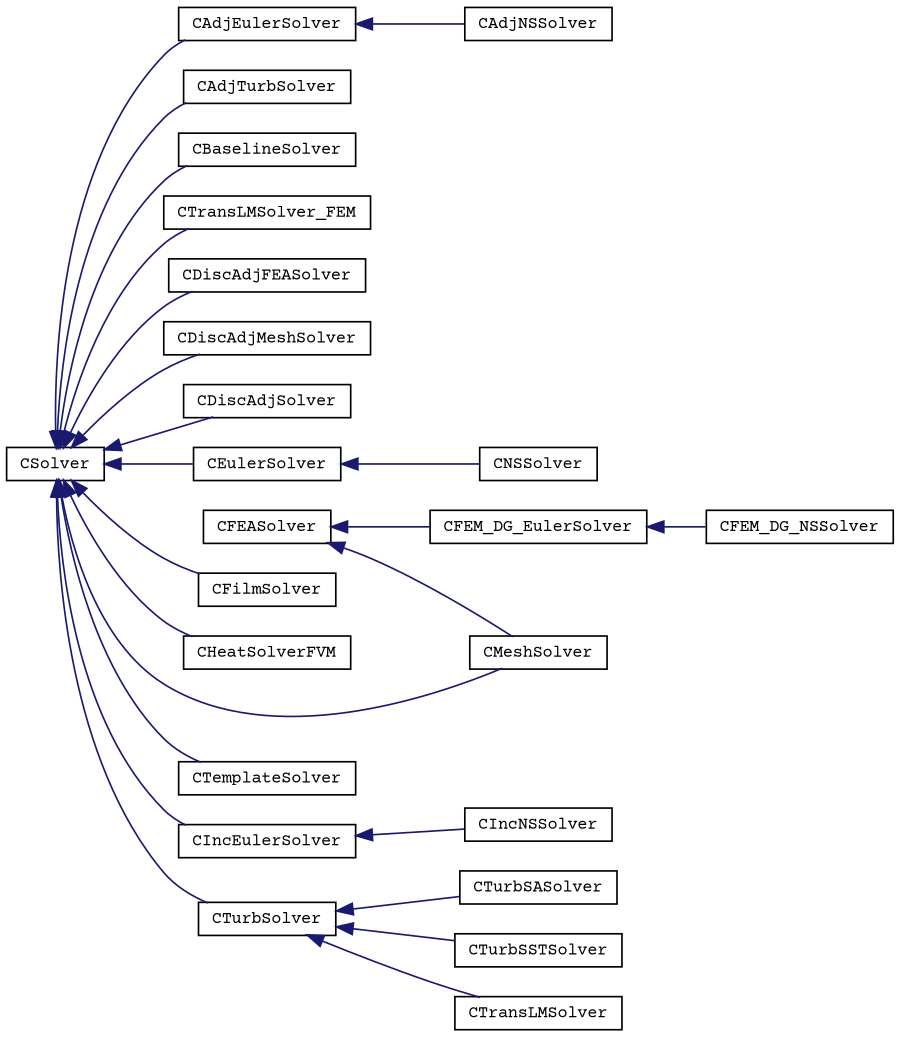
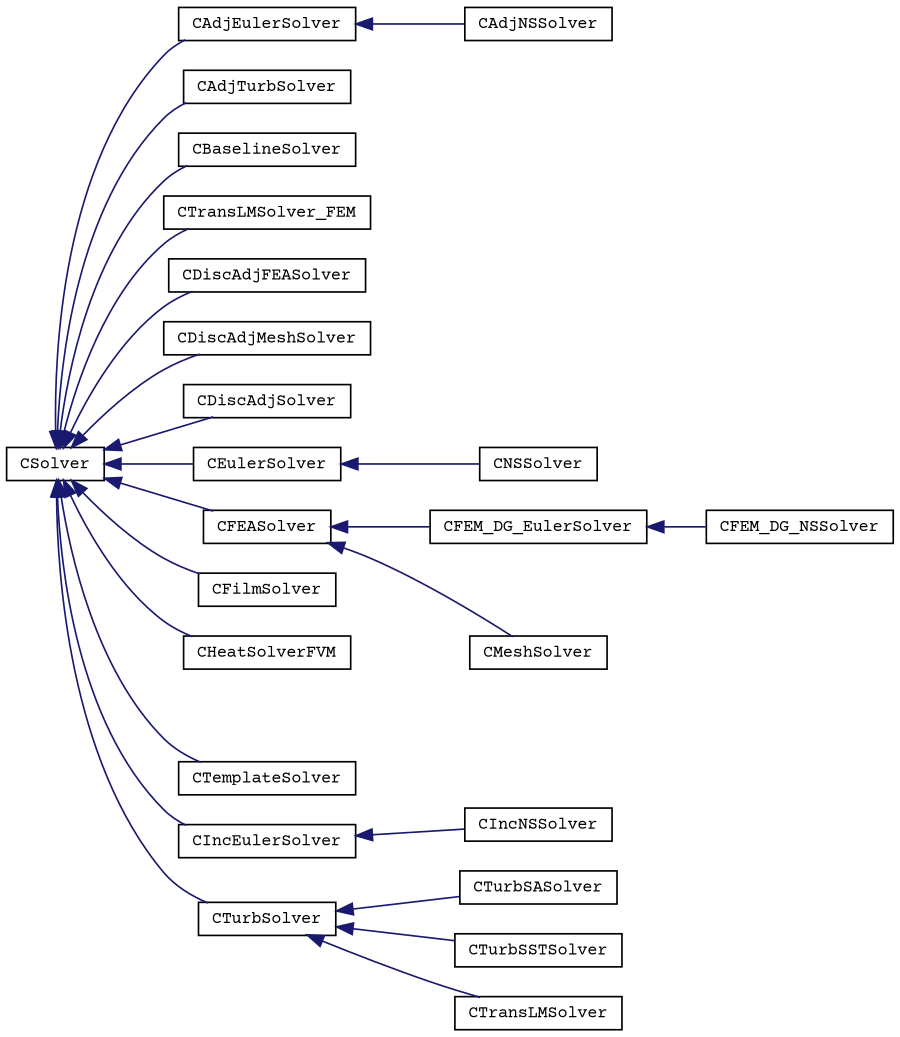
  digraph {
    fontname="Courier Prime"
    rankdir=LR
    node [color=black fillcolor=white fontname="Courier Prime" fontsize=10 shape=record style=filled]
    edge [color=midnightblue dir=back fontname="Courier Prime" fontsize=10 labelfontname=Helvetica labelfontsize=10 style=solid]
    n1 [height=0.2 label=CSolver width=0.4]
    n2 [height=0.2 label=CAdjEulerSolver width=0.4]
    n3 [height=0.2 label=CAdjTurbSolver width=0.4]
    n4 [height=0.2 label=CBaselineSolver width=0.4]
    n5 [height=0.2 label=CTransLMSolver_FEM width=0.4]
    n6 [height=0.2 label=CDiscAdjFEASolver width=0.4]
    n7 [height=0.2 label=CDiscAdjMeshSolver width=0.4]
    n8 [height=0.2 label=CDiscAdjSolver width=0.4]
    n9 [height=0.2 label=CEulerSolver width=0.4]
    n10 [height=0.2 label=CFEASolver width=0.4]
    n11 [height=0.2 label=CFilmSolver width=0.4]
    n12 [height=0.2 label=CHeatSolverFVM width=0.4]
    n13 [height=0.2 label=CIncEulerSolver width=0.4]
    n14 [height=0.2 label=CTemplateSolver width=0.4]
    n15 [height=0.2 label=CTurbSolver width=0.4]
    n16 [height=0.2 label=CAdjNSSolver width=0.4]
    n17 [height=0.2 label=CNSSolver width=0.4]
    n18 [height=0.2 label=CFEM_DG_EulerSolver width=0.4]
    n19 [height=0.2 label=CMeshSolver width=0.4]
    n20 [height=0.2 label=CFEM_DG_NSSolver width=0.4]
    n21 [height=0.2 label=CIncNSSolver width=0.4]
    n22 [height=0.2 label=CTransLMSolver width=0.4]
    n23 [height=0.2 label=CTurbSASolver width=0.4]
    n24 [height=0.2 label=CTurbSSTSolver width=0.4]
    n1 -> n2
    n1 -> n3
    n1 -> n4
    n1 -> n5
    n1 -> n6
    n1 -> n7
    n1 -> n8
    n1 -> n9
-   n1 -> n19
+   n1 -> n10
    n1 -> n11
    n1 -> n12
    n1 -> n13
    n1 -> n14
    n1 -> n15
    n2 -> n16
    n9 -> n17
    n10 -> n18
    n10 -> n19
    n13 -> n21
    n15 -> n22
    n15 -> n23
    n15 -> n24
    n18 -> n20
  }
